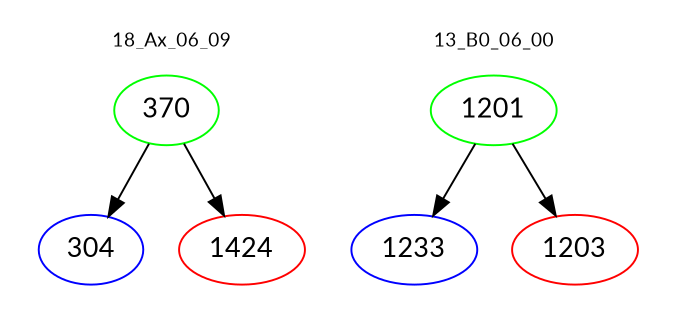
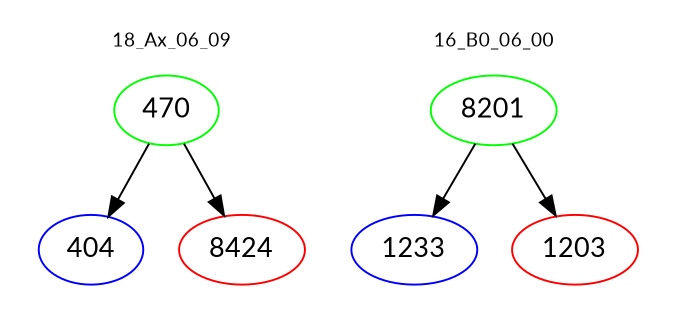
  digraph {
    fontname=Lato
    node [color=green fontname=Lato]
    edge [color=black fontname=Lato]
-   n1 [label=370]
-   n2 [color=blue label=304]
-   n3 [color=red label=1424]
-   n4 [label=1201]
+   n1 [label=470]
+   n2 [color=blue label=404]
+   n3 [color=red label=8424]
+   n4 [label=8201]
    n5 [color=blue label=1233]
    n6 [color=red label=1203]
    subgraph cluster_1 {
      color=white
      fontsize=10
      label="18_Ax_06_09"
      n1
      n2
      n3
    }
    subgraph cluster_2 {
      color=white
      fontsize=10
-     label="13_B0_06_00"
+     label="16_B0_06_00"
      n4
      n5
      n6
    }
    n1 -> n2
    n1 -> n3
    n4 -> n5
    n4 -> n6
  }
